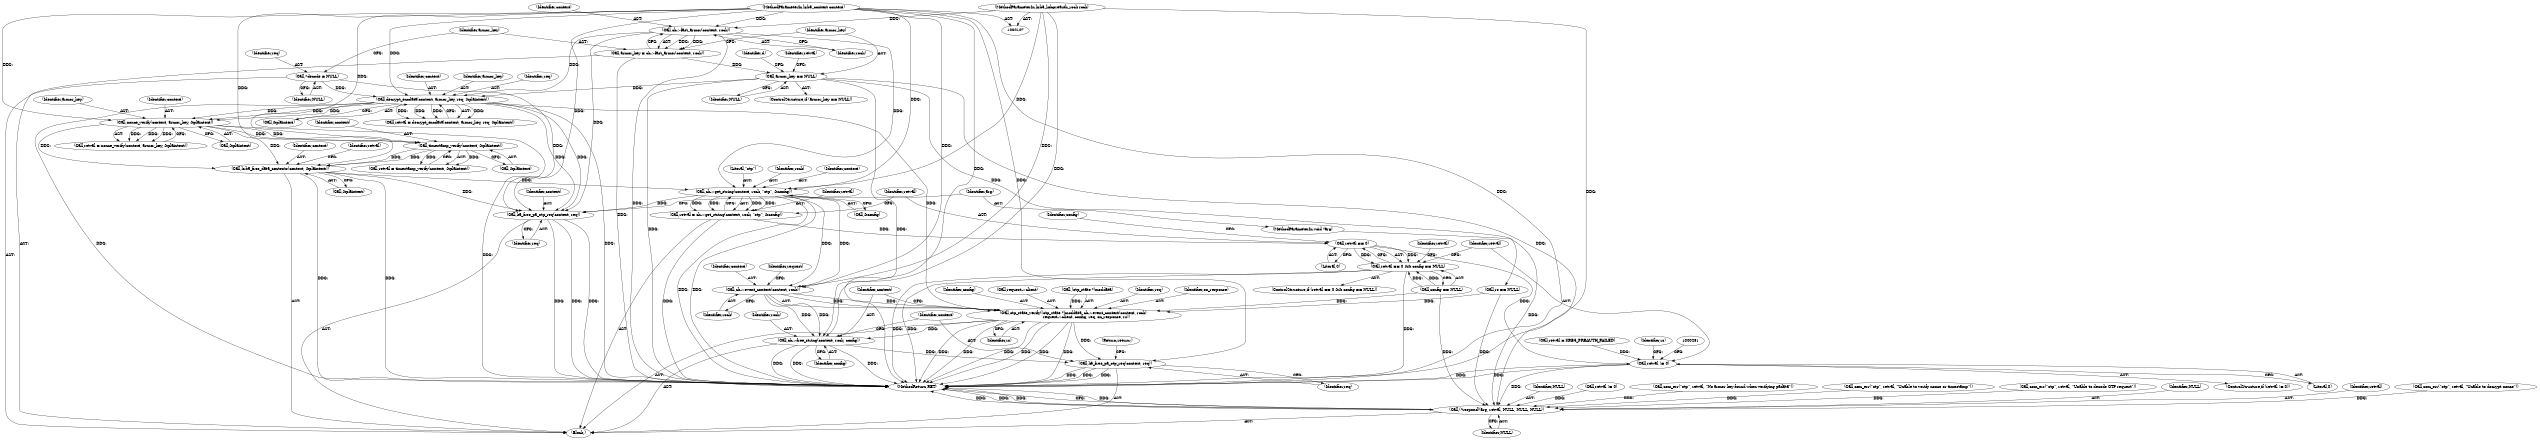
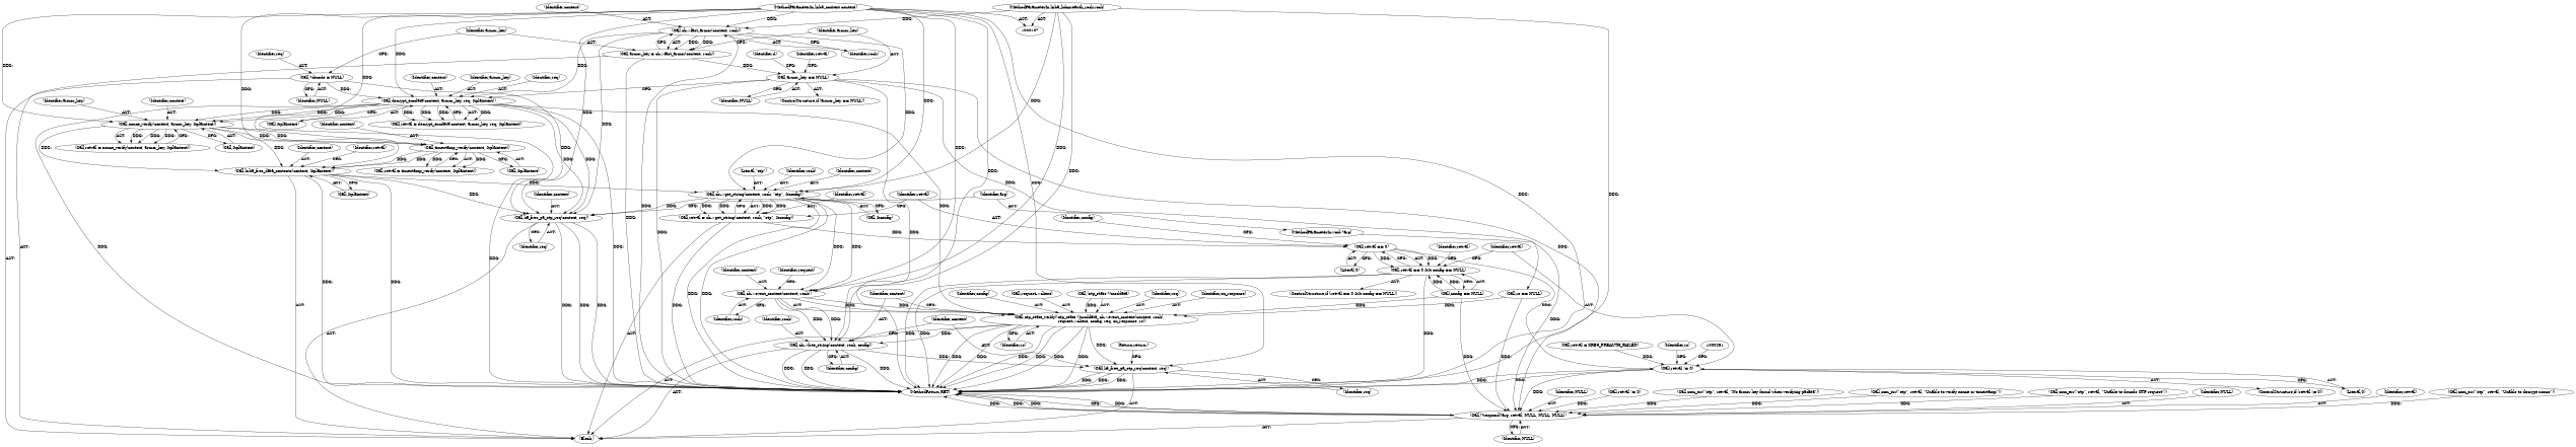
  digraph {
    n1 [label="(Call,krb5_free_data_contents(context, &plaintext))"]
    n2 [label="(Call,cb->get_string(context, rock, \"otp\", &config))"]
    n3 [label="(Call,k5_free_pa_otp_req(context, req))"]
    n4 [label="(MethodReturn,RET)"]
    n5 [label="(Block,)"]
    n6 [label="(Call,&plaintext)"]
    n7 [label="(Call,cb->event_context(context, rock))"]
    n8 [label="(Call,retval = cb->get_string(context, rock, \"otp\", &config))"]
    n9 [label="(Call,&config)"]
    n10 [label="(Identifier,req)"]
    n11 [label="(Call,(*respond)(arg, retval, NULL, NULL, NULL))"]
    n12 [label="(Call,timestamp_verify(context, &plaintext))"]
    n13 [label="(Call,&plaintext)"]
    n14 [label="(Call,retval = timestamp_verify(context, &plaintext))"]
    n15 [label="(Call,nonce_verify(context, armor_key, &plaintext))"]
    n16 [label="(Call,retval = nonce_verify(context, armor_key, &plaintext))"]
    n17 [label="(Call,&plaintext)"]
    n18 [label="(Call,decrypt_encdata(context, armor_key, req, &plaintext))"]
    n19 [label="(Call,otp_state_verify((otp_state *)moddata, cb->event_context(context, rock),\n                     request->client, config, req, on_response, rs))"]
    n20 [label="(Call,retval = decrypt_encdata(context, armor_key, req, &plaintext))"]
    n21 [label="(Call,&plaintext)"]
    n22 [label="(Call,cb->free_string(context, rock, config))"]
    n23 [label="(Call,k5_free_pa_otp_req(context, req))"]
    n24 [label="(Identifier,rs)"]
    n25 [label="(Call,cb->fast_armor(context, rock))"]
    n26 [label="(Call,armor_key = cb->fast_armor(context, rock))"]
    n27 [label="(Identifier,rock)"]
    n28 [label="(Call,armor_key == NULL)"]
    n29 [label="(MethodParameterIn,krb5_context context)"]
    1000107
    n31 [label="(Identifier,rock)"]
    n32 [label="(Identifier,config)"]
    n33 [label="(Identifier,req)"]
    n34 [label="(MethodParameterIn,krb5_kdcpreauth_rock rock)"]
    n35 [label="(ControlStructure,if (armor_key == NULL))"]
    n36 [label="(Call,rs == NULL)"]
    n37 [label="(Identifier,NULL)"]
    n38 [label="(Identifier,NULL)"]
    n39 [label="(Call,*decode = NULL)"]
    n40 [label="(Identifier,NULL)"]
    n41 [label="(Call,retval == 0)"]
    n42 [label="(Call,retval == 0 && config == NULL)"]
    n43 [label="(Call,retval != 0)"]
    n44 [label="(Literal,0)"]
    n45 [label="(ControlStructure,if (retval == 0 && config == NULL))"]
    n46 [label="(Call,config == NULL)"]
    n47 [label="(ControlStructure,if (retval != 0))"]
    n48 [label="(Literal,0)"]
    n49 [label="(Call,retval = KRB5_PREAUTH_FAILED)"]
    n50 [label="(Identifier,armor_key)"]
    n51 [label="(Identifier,armor_key)"]
    n52 [label="(Identifier,retval)"]
    n53 [label="(Call,(otp_state *)moddata)"]
    n54 [label="(Identifier,context)"]
    n55 [label="(Identifier,retval)"]
    n56 [label="(Identifier,req)"]
    n57 [label="(Identifier,rock)"]
    n58 [label="(Identifier,NULL)"]
    n59 [label="(Identifier,config)"]
    n60 [label="(Identifier,d)"]
    n61 [label="(Call,retval != 0)"]
    n62 [label="(Call,com_err(\"otp\", retval, \"No armor key found when verifying padata\"))"]
    n63 [label="(Call,com_err(\"otp\", retval, \"Unable to verify nonce or timestamp\"))"]
    n64 [label="(Call,request->client)"]
    n65 [label="(Identifier,armor_key)"]
    n66 [label="(Identifier,retval)"]
    n67 [label="(Identifier,retval)"]
    n68 [label="(Identifier,armor_key)"]
    n69 [label="(Identifier,req)"]
    n70 [label="(Identifier,rock)"]
    n71 [label="(Identifier,rs)"]
    n72 [label="(Identifier,context)"]
    n73 [label="(Call,com_err(\"otp\", retval, \"Unable to decode OTP request\"))"]
    n74 [label="(Identifier,config)"]
    n75 [label="(Identifier,NULL)"]
    n76 [label="(Identifier,context)"]
    n77 [label="(Identifier,context)"]
    n78 [label="(Identifier,retval)"]
    n79 [label="(MethodParameterIn,void *arg)"]
    n80 [label="(Identifier,retval)"]
    n81 [label="(Return,return;)"]
    n82 [label="(Identifier,arg)"]
    n83 [label="(Identifier,context)"]
    n84 [label="(Identifier,context)"]
    n85 [label="(Identifier,req)"]
    n86 [label="(Identifier,context)"]
    n87 [label="(Identifier,on_response)"]
    n88 [label="(Identifier,context)"]
    n89 [label="(Identifier,context)"]
    n90 [label="(Identifier,context)"]
    n91 [label="(Identifier,retval)"]
    n92 [label="(Literal,\"otp\")"]
    n93 [label="(Call,com_err(\"otp\", retval, \"Unable to decrypt nonce\"))"]
    n94 [label="(Identifier,request)"]
    1000281
    n1 -> n2 [label="DDG: "]
    n1 -> n3 [label="DDG: "]
    n1 -> n4 [label="DDG: "]
    n1 -> n4 [label="DDG: "]
    n1 -> n5 [label="AST: "]
    n1 -> n6 [label="CFG: "]
    n2 -> n3 [label="DDG: "]
    n2 -> n4 [label="DDG: "]
    n2 -> n4 [label="DDG: "]
    n2 -> n7 [label="DDG: "]
    n2 -> n7 [label="DDG: "]
    n2 -> n8 [label="AST: "]
    n2 -> n8 [label="DDG: "]
    n2 -> n8 [label="DDG: "]
    n2 -> n8 [label="DDG: "]
    n2 -> n8 [label="DDG: "]
    n2 -> n9 [label="CFG: "]
    n3 -> n4 [label="DDG: "]
    n3 -> n4 [label="DDG: "]
    n3 -> n4 [label="DDG: "]
    n3 -> n5 [label="AST: "]
    n3 -> n10 [label="CFG: "]
    n4 -> n11 [label="CFG: "]
    n6 -> n1 [label="AST: "]
    n7 -> n19 [label="AST: "]
    n7 -> n19 [label="DDG: "]
    n7 -> n19 [label="DDG: "]
    n7 -> n22 [label="DDG: "]
    n7 -> n22 [label="DDG: "]
    n7 -> n31 [label="CFG: "]
    n8 -> n2 [label="CFG: "]
    n8 -> n4 [label="DDG: "]
    n8 -> n5 [label="AST: "]
    n8 -> n41 [label="DDG: "]
    n9 -> n2 [label="AST: "]
    n10 -> n3 [label="AST: "]
    n11 -> n4 [label="DDG: "]
    n11 -> n4 [label="DDG: "]
    n11 -> n4 [label="DDG: "]
    n11 -> n4 [label="DDG: "]
    n11 -> n5 [label="AST: "]
    n11 -> n38 [label="CFG: "]
    n12 -> n1 [label="DDG: "]
    n12 -> n1 [label="DDG: "]
    n12 -> n13 [label="CFG: "]
    n12 -> n14 [label="AST: "]
    n12 -> n14 [label="DDG: "]
    n12 -> n14 [label="DDG: "]
    n13 -> n12 [label="AST: "]
    n14 -> n12 [label="CFG: "]
    n15 -> n1 [label="DDG: "]
    n15 -> n1 [label="DDG: "]
    n15 -> n4 [label="DDG: "]
    n15 -> n12 [label="DDG: "]
    n15 -> n12 [label="DDG: "]
    n15 -> n16 [label="AST: "]
    n15 -> n16 [label="DDG: "]
    n15 -> n16 [label="DDG: "]
    n15 -> n16 [label="DDG: "]
    n15 -> n17 [label="CFG: "]
    n16 -> n15 [label="CFG: "]
    n17 -> n15 [label="AST: "]
    n18 -> n3 [label="DDG: "]
    n18 -> n3 [label="DDG: "]
    n18 -> n4 [label="DDG: "]
    n18 -> n4 [label="DDG: "]
    n18 -> n15 [label="DDG: "]
    n18 -> n15 [label="DDG: "]
    n18 -> n15 [label="DDG: "]
    n18 -> n19 [label="DDG: "]
    n18 -> n20 [label="AST: "]
    n18 -> n20 [label="DDG: "]
    n18 -> n20 [label="DDG: "]
    n18 -> n20 [label="DDG: "]
    n18 -> n20 [label="DDG: "]
    n18 -> n21 [label="CFG: "]
    n19 -> n4 [label="DDG: "]
    n19 -> n4 [label="DDG: "]
    n19 -> n4 [label="DDG: "]
    n19 -> n4 [label="DDG: "]
    n19 -> n4 [label="DDG: "]
    n19 -> n4 [label="DDG: "]
    n19 -> n5 [label="AST: "]
    n19 -> n22 [label="DDG: "]
    n19 -> n23 [label="DDG: "]
    n19 -> n24 [label="CFG: "]
    n20 -> n18 [label="CFG: "]
    n21 -> n18 [label="AST: "]
    n22 -> n4 [label="DDG: "]
    n22 -> n4 [label="DDG: "]
    n22 -> n4 [label="DDG: "]
    n22 -> n5 [label="AST: "]
    n22 -> n23 [label="DDG: "]
    n22 -> n32 [label="CFG: "]
    n23 -> n4 [label="DDG: "]
    n23 -> n4 [label="DDG: "]
    n23 -> n4 [label="DDG: "]
    n23 -> n5 [label="AST: "]
    n23 -> n33 [label="CFG: "]
    n24 -> n19 [label="AST: "]
    n25 -> n2 [label="DDG: "]
    n25 -> n3 [label="DDG: "]
    n25 -> n4 [label="DDG: "]
    n25 -> n18 [label="DDG: "]
    n25 -> n26 [label="AST: "]
    n25 -> n26 [label="DDG: "]
    n25 -> n26 [label="DDG: "]
    n25 -> n27 [label="CFG: "]
    n26 -> n4 [label="DDG: "]
    n26 -> n5 [label="AST: "]
    n26 -> n25 [label="CFG: "]
    n26 -> n28 [label="DDG: "]
    n27 -> n25 [label="AST: "]
    n28 -> n4 [label="DDG: "]
    n28 -> n4 [label="DDG: "]
    n28 -> n11 [label="DDG: "]
-   n28 -> n18 [label="DDG: "]
+   n28 -> n18 [label="CFG: "]
    n28 -> n35 [label="AST: "]
    n28 -> n36 [label="DDG: "]
    n28 -> n37 [label="CFG: "]
    n29 -> n1 [label="DDG: "]
    n29 -> n2 [label="DDG: "]
    n29 -> n3 [label="DDG: "]
    n29 -> n4 [label="DDG: "]
    n29 -> n7 [label="DDG: "]
    n29 -> n12 [label="DDG: "]
    n29 -> n15 [label="DDG: "]
    n29 -> n18 [label="DDG: "]
    n29 -> n22 [label="DDG: "]
    n29 -> n23 [label="DDG: "]
    n29 -> n25 [label="DDG: "]
    n29 -> 1000107 [label="AST: "]
    n31 -> n7 [label="AST: "]
    n32 -> n22 [label="AST: "]
    n33 -> n23 [label="AST: "]
    n34 -> n2 [label="DDG: "]
    n34 -> n4 [label="DDG: "]
    n34 -> n7 [label="DDG: "]
    n34 -> n22 [label="DDG: "]
    n34 -> n25 [label="DDG: "]
    n34 -> 1000107 [label="AST: "]
    n36 -> n11 [label="DDG: "]
    n36 -> n19 [label="DDG: "]
    n37 -> n28 [label="AST: "]
    n38 -> n11 [label="AST: "]
    n39 -> n3 [label="DDG: "]
    n39 -> n5 [label="AST: "]
    n39 -> n18 [label="DDG: "]
    n39 -> n40 [label="CFG: "]
    n40 -> n39 [label="AST: "]
    n41 -> n42 [label="AST: "]
    n41 -> n42 [label="DDG: "]
    n41 -> n42 [label="DDG: "]
    n41 -> n43 [label="DDG: "]
    n41 -> n44 [label="CFG: "]
    n42 -> n4 [label="DDG: "]
    n42 -> n4 [label="DDG: "]
    n42 -> n4 [label="DDG: "]
    n42 -> n41 [label="CFG: "]
    n42 -> n45 [label="AST: "]
    n42 -> n46 [label="CFG: "]
    n43 -> n4 [label="DDG: "]
    n43 -> n4 [label="DDG: "]
    n43 -> n11 [label="DDG: "]
    n43 -> n47 [label="AST: "]
    n43 -> n48 [label="CFG: "]
    n44 -> n41 [label="AST: "]
    n46 -> n11 [label="DDG: "]
    n46 -> n19 [label="DDG: "]
    n46 -> n42 [label="AST: "]
    n46 -> n42 [label="DDG: "]
    n46 -> n42 [label="DDG: "]
    n48 -> n43 [label="AST: "]
    n49 -> n43 [label="DDG: "]
    n50 -> n18 [label="AST: "]
    n51 -> n15 [label="AST: "]
    n52 -> n8 [label="CFG: "]
    n52 -> n41 [label="AST: "]
    n53 -> n19 [label="AST: "]
    n53 -> n19 [label="DDG: "]
    n54 -> n1 [label="AST: "]
    n55 -> n8 [label="AST: "]
    n56 -> n18 [label="AST: "]
    n57 -> n2 [label="AST: "]
    n58 -> n11 [label="AST: "]
    n59 -> n19 [label="AST: "]
    n60 -> n28 [label="CFG: "]
    n61 -> n11 [label="DDG: "]
    n62 -> n11 [label="DDG: "]
    n63 -> n11 [label="DDG: "]
    n64 -> n19 [label="AST: "]
    n65 -> n26 [label="AST: "]
    n65 -> n39 [label="CFG: "]
    n66 -> n42 [label="CFG: "]
    n67 -> n42 [label="CFG: "]
    n67 -> n43 [label="AST: "]
    n68 -> n26 [label="CFG: "]
    n68 -> n28 [label="AST: "]
    n69 -> n39 [label="AST: "]
    n70 -> n22 [label="AST: "]
    n71 -> n43 [label="CFG: "]
    n72 -> n19 [label="CFG: "]
    n72 -> n22 [label="AST: "]
    n73 -> n11 [label="DDG: "]
    n74 -> n41 [label="CFG: "]
    n75 -> n11 [label="AST: "]
    n76 -> n25 [label="AST: "]
    n77 -> n15 [label="AST: "]
    n78 -> n11 [label="AST: "]
    n79 -> n11 [label="DDG: "]
    n80 -> n28 [label="CFG: "]
    n81 -> n23 [label="CFG: "]
    n82 -> n3 [label="CFG: "]
    n82 -> n79 [label="AST: "]
    n83 -> n12 [label="AST: "]
    n84 -> n18 [label="AST: "]
    n85 -> n19 [label="AST: "]
    n86 -> n2 [label="AST: "]
    n87 -> n19 [label="AST: "]
    n88 -> n22 [label="CFG: "]
    n88 -> n23 [label="AST: "]
    n89 -> n3 [label="AST: "]
    n90 -> n7 [label="AST: "]
    n91 -> n1 [label="CFG: "]
    n92 -> n2 [label="AST: "]
    n93 -> n11 [label="DDG: "]
    n94 -> n7 [label="CFG: "]
    1000281 -> n43 [label="CFG: "]
  }
